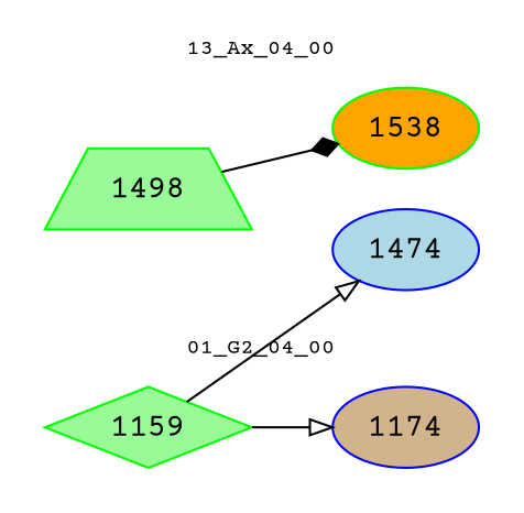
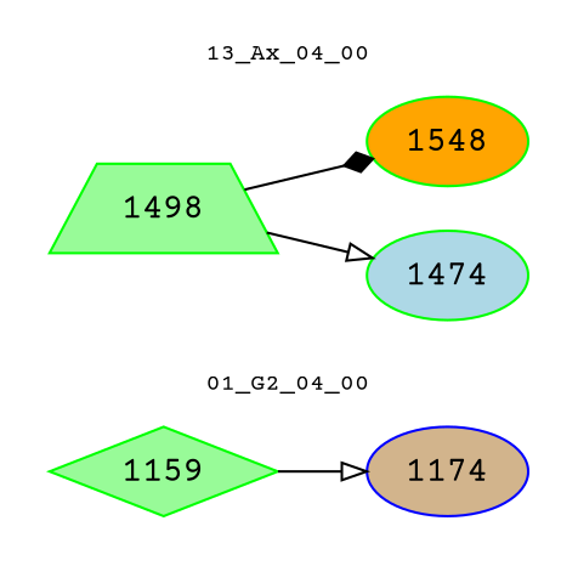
  digraph {
    fontname="Courier Prime"
    rankdir=LR
    node [color=green fillcolor=palegreen fontname="Courier Prime" shape=ellipse style=filled]
    edge [arrowhead=onormal color=black fontname="Courier Prime"]
    n1 [label=1498 shape=trapezium]
-   n2 [color=blue fillcolor=lightblue label=1474]
-   n3 [fillcolor=orange label=1538]
+   n2 [fillcolor=lightblue label=1474]
+   n3 [fillcolor=orange label=1548]
    n4 [label=1159 shape=diamond]
    n5 [color=blue fillcolor=tan label=1174]
    subgraph cluster_1 {
      color=white
      fontsize=10
      label="13_Ax_04_00"
      n1
      n2
      n3
    }
    subgraph cluster_2 {
      color=white
      fontsize=10
      label="01_G2_04_00"
      n4
      n5
    }
-   n4 -> n2
+   n1 -> n2
    n1 -> n3 [arrowhead=diamond]
    n4 -> n5
  }
